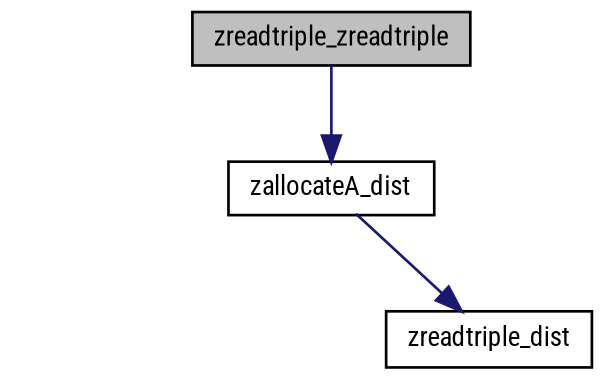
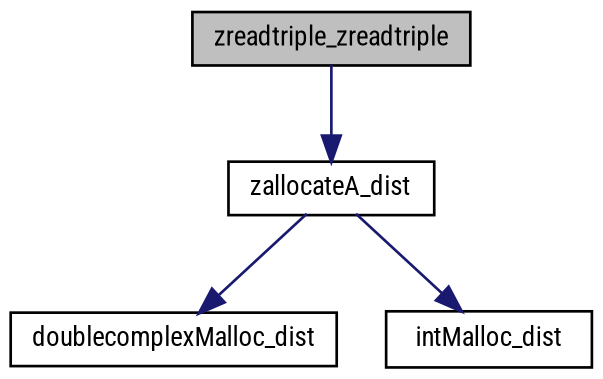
  digraph {
    fontname="Roboto Condensed"
    rankdir=TB
    node [color=black fillcolor=white fontname="Roboto Condensed" fontsize=10 shape=record style=filled]
    edge [color=midnightblue fontname="Roboto Condensed" fontsize=10 labelfontname=Helvetica labelfontsize=10 style=solid]
    n1 [fillcolor=grey75 fontcolor=black height=0.2 label=zreadtriple_zreadtriple width=0.4]
    n2 [height=0.2 label=zallocateA_dist width=0.4]
-   n4 [height=0.2 label=zreadtriple_dist width=0.4]
+   n3 [height=0.2 label=doublecomplexMalloc_dist width=0.4]
+   n4 [height=0.2 label=intMalloc_dist width=0.4]
    n1 -> n2
+   n2 -> n3
    n2 -> n4
  }
